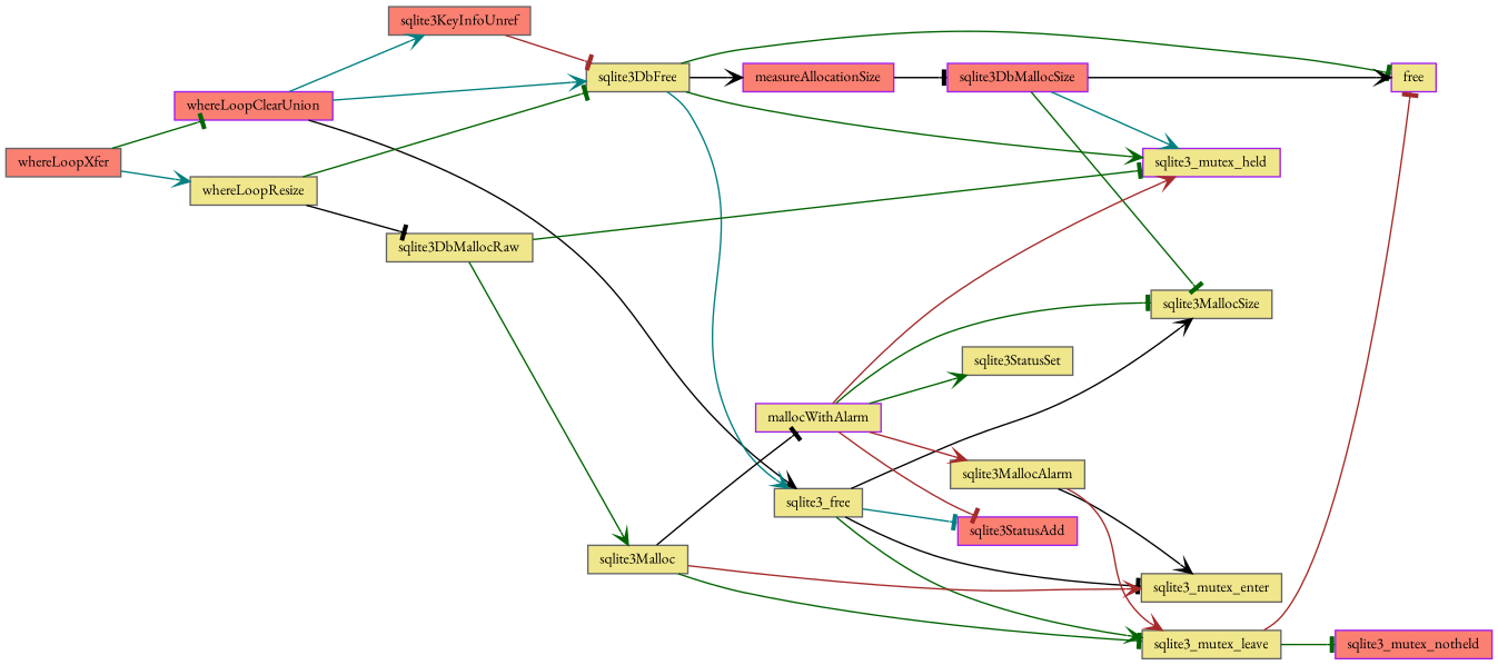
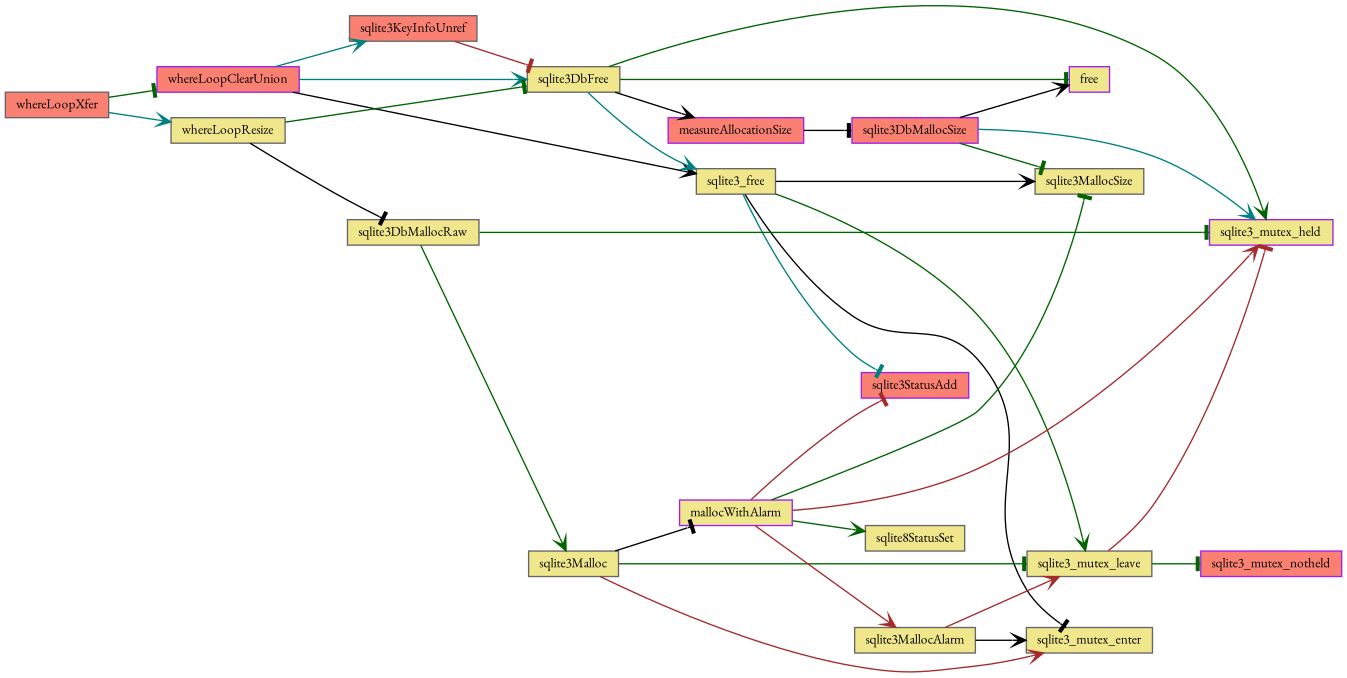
  digraph {
    fontname="EB Garamond"
    rankdir=LR
    node [color=gray40 fillcolor=khaki fontname="EB Garamond" fontsize=10 shape=record style=filled]
    edge [arrowhead=vee color=darkgreen fontname="EB Garamond" fontsize=10 labelfontname=FreeSans labelfontsize=10 style=solid]
    n1 [fillcolor=salmon fontcolor=black height=0.2 label=whereLoopXfer width=0.4]
    n2 [color=purple fillcolor=salmon height=0.2 label=whereLoopClearUnion width=0.4]
    n3 [height=0.2 label=whereLoopResize width=0.4]
    n4 [height=0.2 label=sqlite3_free width=0.4]
    n5 [height=0.2 label=sqlite3DbFree width=0.4]
    n6 [fillcolor=salmon height=0.2 label=sqlite3KeyInfoUnref width=0.4]
    n7 [height=0.2 label=sqlite3DbMallocRaw width=0.4]
    n8 [height=0.2 label=sqlite3_mutex_enter width=0.4]
    n9 [color=purple fillcolor=salmon height=0.2 label=sqlite3StatusAdd width=0.4]
    n10 [height=0.2 label=sqlite3MallocSize width=0.4]
    n11 [height=0.2 label=sqlite3_mutex_leave width=0.4]
    n12 [color=purple height=0.2 label=sqlite3_mutex_held width=0.4]
    n13 [color=purple fillcolor=salmon height=0.2 label=measureAllocationSize width=0.4]
    n14 [color=purple height=0.2 label=free width=0.4]
    n15 [color=purple fillcolor=salmon height=0.2 label=sqlite3_mutex_notheld width=0.4]
    n16 [color=purple fillcolor=salmon height=0.2 label=sqlite3DbMallocSize width=0.4]
    n17 [height=0.2 label=sqlite3Malloc width=0.4]
    n18 [color=purple height=0.2 label=mallocWithAlarm width=0.4]
-   n19 [height=0.2 label=sqlite3StatusSet width=0.4]
+   n19 [height=0.2 label=sqlite8StatusSet width=0.4]
    n20 [height=0.2 label=sqlite3MallocAlarm width=0.4]
    n1 -> n2 [arrowhead=tee]
    n1 -> n3 [color=teal]
    n2 -> n4 [color=black]
    n2 -> n5 [color=teal]
    n2 -> n6 [color=teal]
    n3 -> n5 [arrowhead=tee]
    n3 -> n7 [arrowhead=tee color=black]
    n4 -> n8 [arrowhead=tee color=black]
    n4 -> n9 [arrowhead=tee color=teal]
    n4 -> n10 [color=black]
    n4 -> n11
    n5 -> n4 [color=teal]
    n5 -> n12
    n5 -> n13 [color=black]
    n5 -> n14 [arrowhead=tee]
    n6 -> n5 [arrowhead=tee color=brown]
    n7 -> n12 [arrowhead=tee]
    n7 -> n17
-   n11 -> n14 [arrowhead=tee color=brown]
+   n11 -> n12 [arrowhead=tee color=brown]
    n11 -> n15 [arrowhead=tee]
    n13 -> n16 [arrowhead=tee color=black]
    n16 -> n10 [arrowhead=tee]
    n16 -> n12 [color=teal]
    n16 -> n14 [color=black]
    n17 -> n8 [color=brown]
    n17 -> n11 [arrowhead=tee]
    n17 -> n18 [arrowhead=tee color=black]
    n18 -> n9 [arrowhead=tee color=brown]
    n18 -> n10 [arrowhead=tee]
    n18 -> n12 [color=brown]
    n18 -> n19
    n18 -> n20 [color=brown]
    n20 -> n8 [color=black]
    n20 -> n11 [color=brown]
  }
